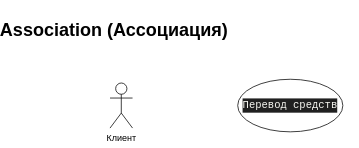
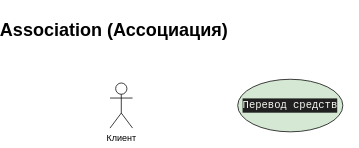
  <mxCell id="0" />
  <mxCell id="1" parent="0" />
  <mxCell id="2" value="Association (Ассоциация)" style="text;strokeColor=none;fillColor=none;html=1;fontSize=24;fontStyle=1;verticalAlign=middle;align=center;" vertex="1" parent="1"><mxGeometry x="20" y="20" width="170" height="40" as="geometry" /></mxCell>
  <mxCell id="3" value="Клиент" style="shape=umlActor;verticalLabelPosition=bottom;verticalAlign=top;html=1;" vertex="1" parent="1"><mxGeometry x="100" y="110" width="30" height="60" as="geometry" /></mxCell>
- <mxCell id="4" value="&lt;div style=&quot;color: rgb(248, 248, 242); background-color: rgb(32, 32, 32); font-family: Consolas, &amp;quot;Courier New&amp;quot;, monospace; font-size: 14px; line-height: 19px;&quot;&gt;Перевод средств&lt;/div&gt;" style="ellipse;whiteSpace=wrap;html=1;" vertex="1" parent="1"><mxGeometry x="270" y="105" width="140" height="70" as="geometry" /></mxCell>
+ <mxCell id="4" value="&lt;div style=&quot;color: rgb(248, 248, 242); background-color: rgb(32, 32, 32); font-family: Consolas, &amp;quot;Courier New&amp;quot;, monospace; font-size: 14px; line-height: 19px;&quot;&gt;Перевод средств&lt;/div&gt;" style="ellipse;whiteSpace=wrap;html=1;fillColor=#d5e8d4;" vertex="1" parent="1"><mxGeometry x="270" y="105" width="140" height="70" as="geometry" /></mxCell>
